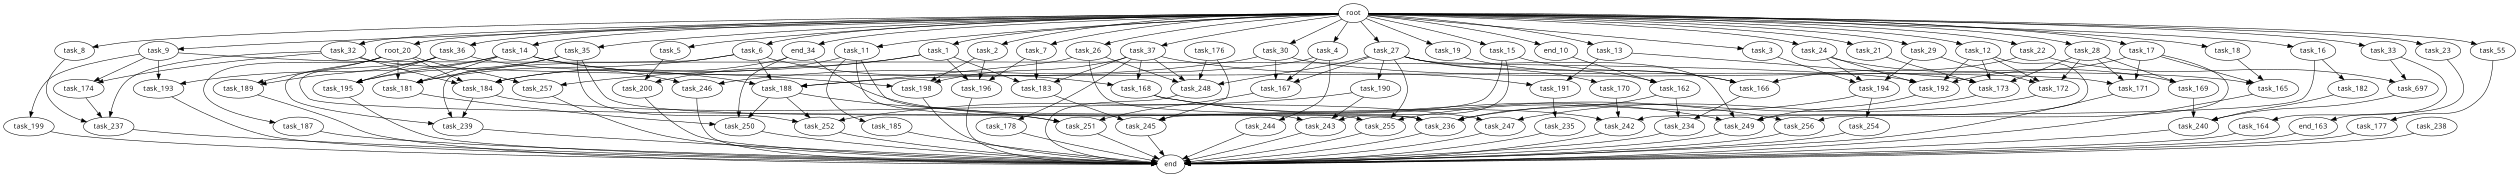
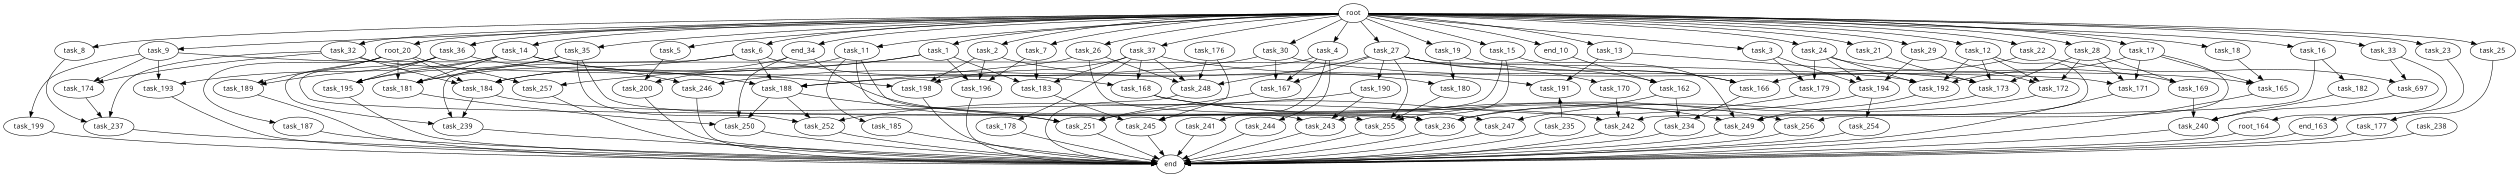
  digraph {
    fontname="Open Sans"
    node [fontname="Open Sans"]
    edge [fontname="Open Sans"]
    root
    task_1
    task_2
    task_3
    task_4
    task_5
    task_6
    task_7
    task_8
    task_9
    n11 [label=end_10]
    task_11
    task_12
    task_13
    task_14
    task_15
    task_16
    task_17
    task_18
    task_19
    n21 [label=root_20]
    task_21
    task_22
    task_23
    task_24
-   task_25 [label=task_55]
+   task_25
    task_26
    task_27
    task_28
    task_29
    task_30
    task_32
    task_33
    n34 [label=end_34]
    task_35
    task_36
    task_37
    task_183
    task_196
    task_200
    task_257
+   task_180
    task_198
+   task_179
    task_194
    task_167
    task_188
+   task_241
    task_244
    task_168
    task_181
    task_239
    task_237
    task_174
    task_192
    task_193
    task_199
    task_162
    task_184
    task_185
    task_243
    task_255
    task_172
    task_173
    task_249
    task_191
    task_195
    task_166
    task_245
    task_182
    task_242
    task_165
    task_171
    task_256
    task_187
    task_189
    n77 [label=task_697]
    n78 [label=end_163]
    task_169
    task_177
    task_236
    task_248
    task_170
    task_190
    task_246
-   task_164
+   task_164 [label=root_164]
    task_250
    task_251
    task_252
    task_178
    end
    task_254
    task_176
    task_234
    task_247
    task_235
    task_240
    task_238
    root -> task_1
    root -> task_2
    root -> task_3
    root -> task_4
    root -> task_5
    root -> task_6
    root -> task_7
    root -> task_8
    root -> task_9
    root -> n11
    root -> task_11
    root -> task_12
    root -> task_13
    root -> task_14
    root -> task_15
    root -> task_16
    root -> task_17
    root -> task_18
    root -> task_19
    root -> n21
    root -> task_21
    root -> task_22
    root -> task_23
    root -> task_24
    root -> task_25
    root -> task_26
    root -> task_27
    root -> task_28
    root -> task_29
    root -> task_30
    root -> task_32
    root -> task_33
    root -> n34
    root -> task_35
    root -> task_36
    root -> task_37
    task_1 -> task_183
    task_1 -> task_196
    task_1 -> task_200
    task_1 -> task_257
    task_2 -> task_196
+   task_2 -> task_180
    task_2 -> task_198
+   task_3 -> task_179
    task_3 -> task_194
    task_4 -> task_167
    task_4 -> task_188
+   task_4 -> task_241
    task_4 -> task_244
    task_5 -> task_200
    task_6 -> task_188
    task_6 -> task_168
    task_6 -> task_181
    task_6 -> task_239
    task_7 -> task_183
    task_7 -> task_196
    task_8 -> task_237
    task_9 -> task_174
    task_9 -> task_192
    task_9 -> task_193
    task_9 -> task_199
    n11 -> task_162
    task_11 -> task_184
    task_11 -> task_185
    task_11 -> task_243
    task_11 -> task_255
    task_12 -> task_192
    task_12 -> task_172
    task_12 -> task_173
    task_12 -> task_249
    task_13 -> task_173
    task_13 -> task_191
    task_14 -> task_198
    task_14 -> task_188
    task_14 -> task_181
    task_14 -> task_193
    task_14 -> task_195
    task_15 -> task_243
    task_15 -> task_166
    task_15 -> task_245
    task_16 -> task_182
    task_16 -> task_242
    task_17 -> task_192
    task_17 -> task_165
    task_17 -> task_171
    task_17 -> task_256
    task_18 -> task_165
+   task_19 -> task_180
    task_19 -> task_166
    n21 -> task_257
    n21 -> task_181
    n21 -> task_239
    n21 -> task_184
    n21 -> task_187
    n21 -> task_189
    task_21 -> task_173
    task_22 -> task_166
    task_22 -> n77
    task_23 -> n78
+   task_24 -> task_179
    task_24 -> task_194
    task_24 -> task_192
    task_24 -> task_169
    task_25 -> task_177
    task_26 -> task_188
    task_26 -> task_236
    task_26 -> task_248
    task_27 -> task_167
    task_27 -> task_162
    task_27 -> task_255
    task_27 -> task_249
    task_27 -> task_248
    task_27 -> task_170
    task_27 -> task_190
    task_28 -> task_172
    task_28 -> task_173
    task_28 -> task_171
    task_28 -> task_169
    task_29 -> task_194
    task_29 -> task_172
    task_30 -> task_167
    task_30 -> task_165
    task_30 -> task_246
    task_32 -> task_237
    task_32 -> task_174
    task_32 -> task_184
    task_32 -> task_171
    task_33 -> n77
    task_33 -> task_164
    n34 -> task_184
    n34 -> task_242
    n34 -> task_250
    task_35 -> task_181
    task_35 -> task_195
    task_35 -> task_251
    task_35 -> task_252
    task_36 -> task_195
    task_36 -> task_189
    task_36 -> task_236
    task_36 -> task_246
    task_37 -> task_183
    task_37 -> task_198
    task_37 -> task_168
    task_37 -> task_191
    task_37 -> task_248
    task_37 -> task_178
    task_183 -> task_245
    task_196 -> end
    task_200 -> end
    task_257 -> end
+   task_180 -> task_255
    task_198 -> end
+   task_179 -> task_251
    task_194 -> task_255
    task_194 -> task_254
    task_167 -> task_251
    task_188 -> task_250
    task_188 -> task_251
    task_188 -> task_252
+   task_241 -> end
    task_244 -> end
    task_168 -> task_249
    task_168 -> task_256
    task_181 -> task_250
    task_239 -> end
    task_237 -> end
    task_174 -> task_237
    task_192 -> task_249
    task_193 -> end
    task_199 -> end
    task_162 -> task_236
    task_162 -> task_234
    task_184 -> task_239
    task_184 -> task_247
    task_185 -> end
    task_243 -> end
    task_255 -> end
    task_172 -> task_247
    task_173 -> task_236
    task_249 -> end
-   task_191 -> task_235
+   task_235 -> task_191
    task_195 -> end
    task_166 -> task_234
    task_245 -> end
    task_182 -> task_240
    task_242 -> end
    task_165 -> end
    task_171 -> end
    task_256 -> end
    task_187 -> end
    task_189 -> end
    n77 -> task_240
    n78 -> end
    task_169 -> task_240
    task_177 -> end
    task_236 -> end
    task_248 -> end
    task_170 -> task_242
    task_190 -> task_243
    task_190 -> task_252
    task_246 -> end
    task_164 -> end
    task_250 -> end
    task_251 -> end
    task_252 -> end
    task_178 -> end
    task_254 -> end
    task_176 -> task_245
    task_176 -> task_248
    task_234 -> end
    task_247 -> end
    task_235 -> end
    task_240 -> end
    task_238 -> end
  }
